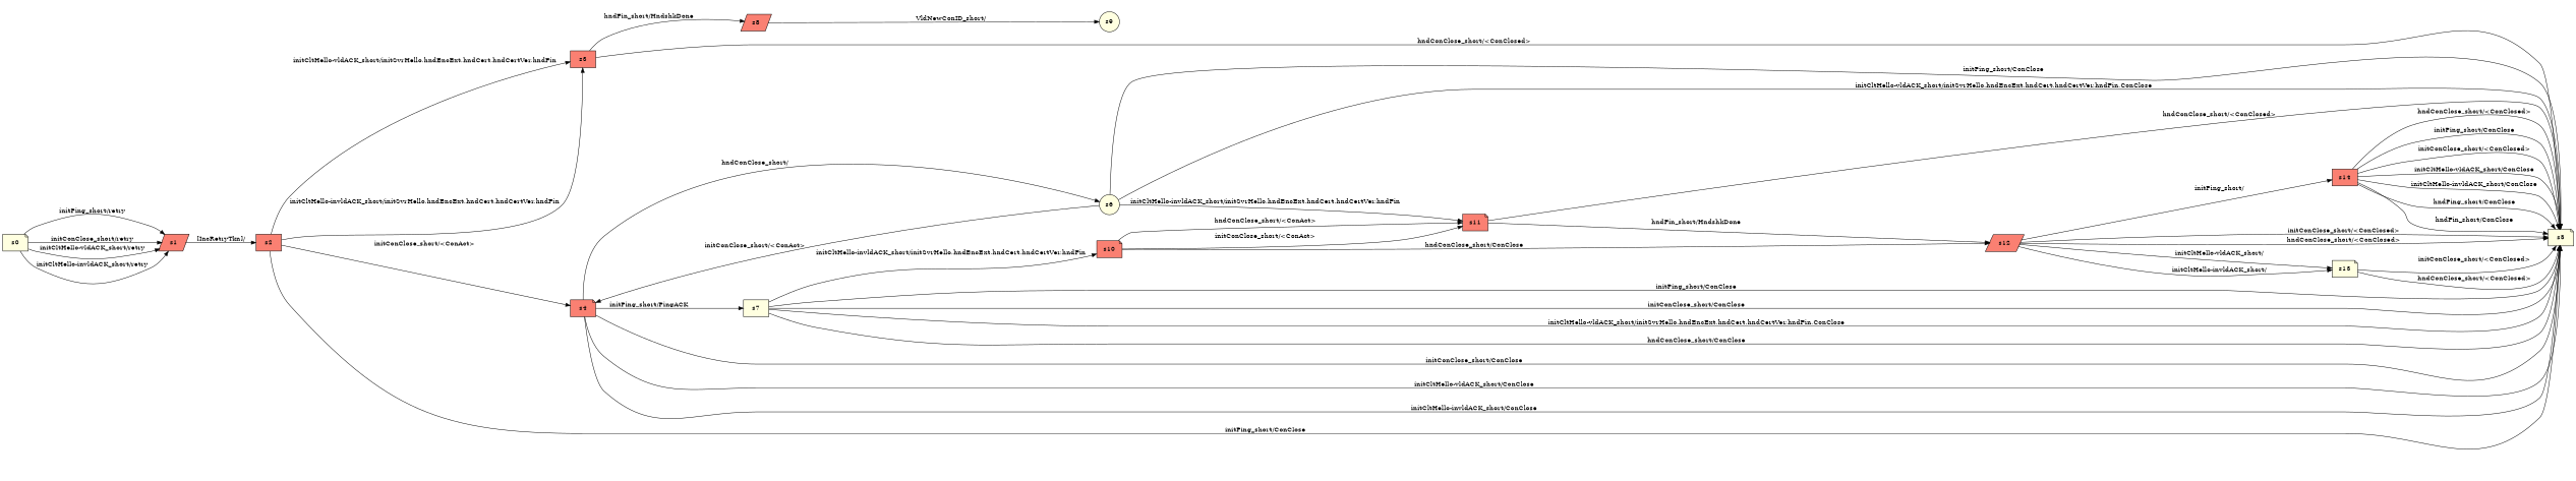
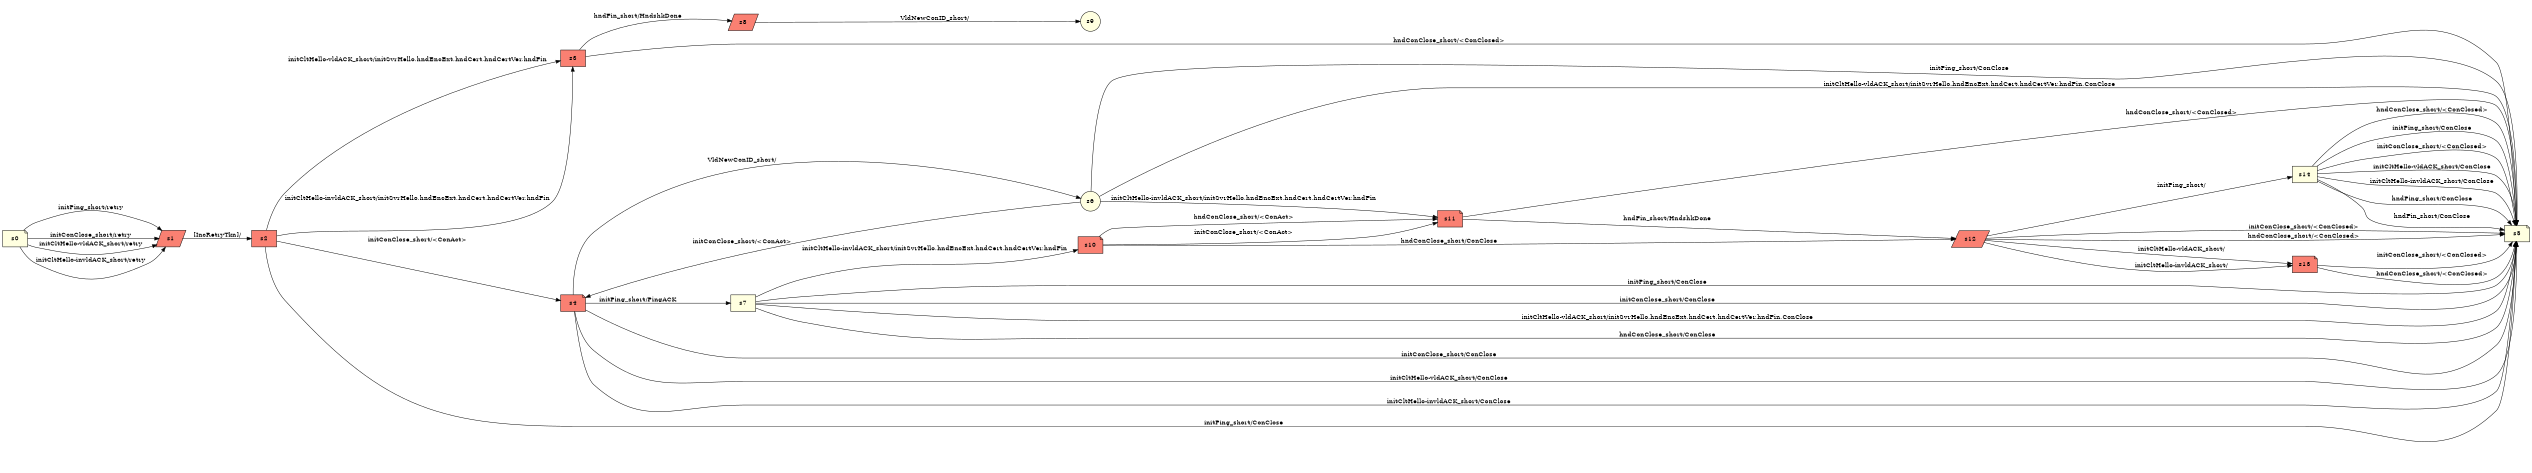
  digraph {
    rankdir=LR
    node [fillcolor=salmon shape=note style=filled]
    n1 [fillcolor=lightyellow label=s0]
    n2 [label=s1 shape=parallelogram]
    n3 [label=s2 shape=box]
    n4 [label=s3 shape=box]
    n5 [label=s4]
    n6 [fillcolor=lightyellow label=s5]
    n7 [label=s8 shape=parallelogram]
    n8 [fillcolor=lightyellow label=s6 shape=circle]
    n9 [fillcolor=lightyellow label=s7 shape=box]
    n10 [fillcolor=lightyellow label=s9 shape=circle]
    n11 [label=s11]
    n12 [label=s10]
    n13 [label=s12 shape=parallelogram]
-   n14 [fillcolor=lightyellow label=s13]
-   n15 [label=s14 shape=box]
+   n14 [label=s13]
+   n15 [fillcolor=lightyellow label=s14 shape=box]
    n1 -> n2 [label="initPing_short/retry "]
    n1 -> n2 [label="initConClose_short/retry "]
    n1 -> n2 [label="initCltHello-vldACK_short/retry "]
    n1 -> n2 [label="initCltHello-invldACK_short/retry "]
    n2 -> n3 [label="[IncRetryTkn]/ "]
    n3 -> n4 [label="initCltHello-vldACK_short/initSvrHello,hndEncExt,hndCert,hndCertVer,hndFin "]
    n3 -> n4 [label="initCltHello-invldACK_short/initSvrHello,hndEncExt,hndCert,hndCertVer,hndFin "]
    n3 -> n5 [label="initConClose_short/<ConAct> "]
    n3 -> n6 [label="initPing_short/ConClose "]
    n4 -> n6 [label="hndConClose_short/<ConClosed> "]
    n4 -> n7 [label="hndFin_short/HndshkDone "]
    n5 -> n6 [label="initConClose_short/ConClose "]
    n5 -> n6 [label="initCltHello-vldACK_short/ConClose "]
    n5 -> n6 [label="initCltHello-invldACK_short/ConClose "]
-   n5 -> n8 [label="hndConClose_short/ "]
+   n5 -> n8 [label="VldNewConID_short/ "]
    n5 -> n9 [label="initPing_short/PingACK "]
    n7 -> n10 [label="VldNewConID_short/ "]
    n8 -> n5 [label="initConClose_short/<ConAct> "]
    n8 -> n6 [label="initPing_short/ConClose "]
    n8 -> n6 [label="initCltHello-vldACK_short/initSvrHello,hndEncExt,hndCert,hndCertVer,hndFin,ConClose "]
    n8 -> n11 [label="initCltHello-invldACK_short/initSvrHello,hndEncExt,hndCert,hndCertVer,hndFin "]
    n9 -> n6 [label="initPing_short/ConClose "]
    n9 -> n6 [label="initConClose_short/ConClose "]
    n9 -> n6 [label="initCltHello-vldACK_short/initSvrHello,hndEncExt,hndCert,hndCertVer,hndFin,ConClose "]
    n9 -> n6 [label="hndConClose_short/ConClose "]
    n9 -> n12 [label="initCltHello-invldACK_short/initSvrHello,hndEncExt,hndCert,hndCertVer,hndFin "]
    n11 -> n6 [label="hndConClose_short/<ConClosed> "]
    n11 -> n13 [label="hndFin_short/HndshkDone "]
    n12 -> n11 [label="initConClose_short/<ConAct> "]
    n12 -> n11 [label="hndConClose_short/<ConAct> "]
    n12 -> n13 [label="hndConClose_short/ConClose "]
    n13 -> n6 [label="initConClose_short/<ConClosed> "]
    n13 -> n6 [label="hndConClose_short/<ConClosed> "]
    n13 -> n14 [label="initCltHello-vldACK_short/ "]
    n13 -> n14 [label="initCltHello-invldACK_short/ "]
    n13 -> n15 [label="initPing_short/ "]
    n14 -> n6 [label="initConClose_short/<ConClosed> "]
    n14 -> n6 [label="hndConClose_short/<ConClosed> "]
    n15 -> n6 [label="initPing_short/ConClose "]
    n15 -> n6 [label="initConClose_short/<ConClosed> "]
    n15 -> n6 [label="initCltHello-vldACK_short/ConClose "]
    n15 -> n6 [label="initCltHello-invldACK_short/ConClose "]
    n15 -> n6 [label="hndPing_short/ConClose "]
    n15 -> n6 [label="hndFin_short/ConClose "]
    n15 -> n6 [label="hndConClose_short/<ConClosed> "]
  }
